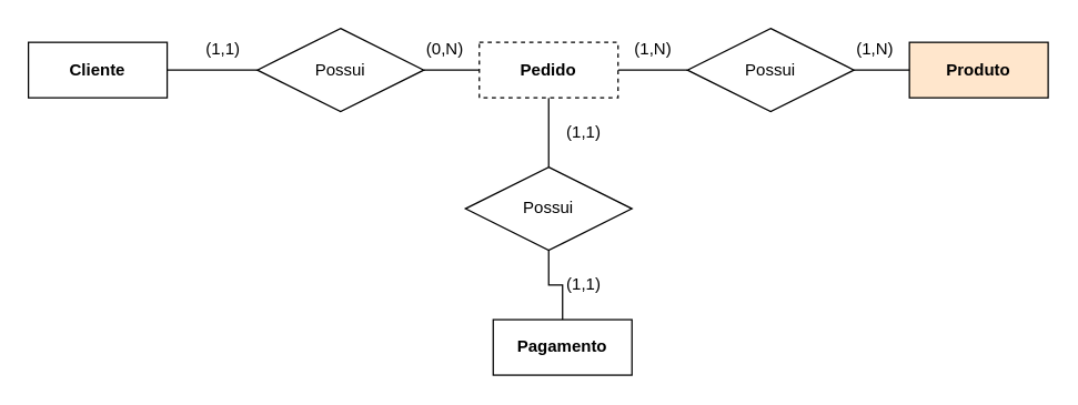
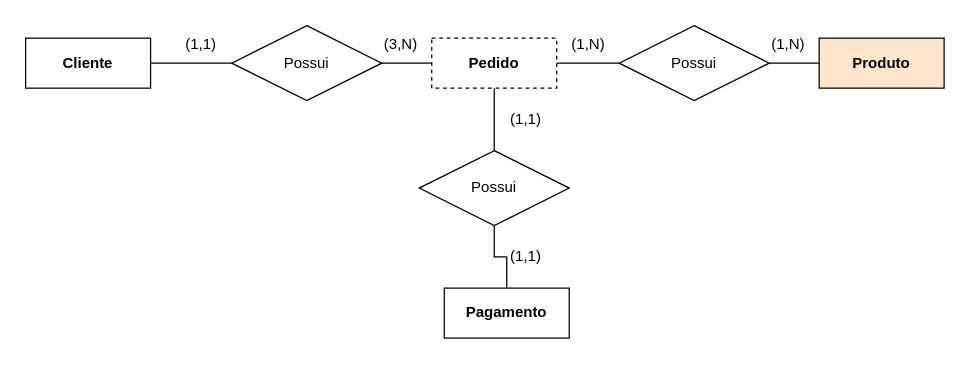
  <mxCell id="0" />
  <mxCell id="1" parent="0" />
  <mxCell id="2" value="" style="edgeStyle=orthogonalEdgeStyle;rounded=0;orthogonalLoop=1;jettySize=auto;html=1;endArrow=none;startFill=0;" edge="1" parent="1" source="3" target="10"><mxGeometry relative="1" as="geometry" /></mxCell>
  <mxCell id="3" value="&lt;span class=&quot;notion-enable-hover&quot; data-token-index=&quot;0&quot; style=&quot;font-weight:600&quot;&gt;Cliente&lt;/span&gt;" style="whiteSpace=wrap;html=1;align=center;" vertex="1" parent="1"><mxGeometry x="20" y="30" width="100" height="40" as="geometry" /></mxCell>
  <mxCell id="4" value="&lt;span class=&quot;notion-enable-hover&quot; data-token-index=&quot;0&quot; style=&quot;font-weight:600&quot;&gt;Produto&lt;/span&gt;" style="whiteSpace=wrap;html=1;align=center;fillColor=#ffe6cc;" vertex="1" parent="1"><mxGeometry x="655" y="30" width="100" height="40" as="geometry" /></mxCell>
  <mxCell id="5" value="" style="edgeStyle=orthogonalEdgeStyle;rounded=0;orthogonalLoop=1;jettySize=auto;html=1;endArrow=none;startFill=0;" edge="1" parent="1" source="7" target="12"><mxGeometry relative="1" as="geometry" /></mxCell>
  <mxCell id="6" value="" style="edgeStyle=orthogonalEdgeStyle;rounded=0;orthogonalLoop=1;jettySize=auto;html=1;endArrow=none;startFill=0;" edge="1" parent="1" source="7" target="14"><mxGeometry relative="1" as="geometry" /></mxCell>
  <mxCell id="7" value="&lt;span class=&quot;notion-enable-hover&quot; data-token-index=&quot;0&quot; style=&quot;font-weight:600&quot;&gt;Pedido&lt;/span&gt;" style="whiteSpace=wrap;html=1;align=center;dashed=1;" vertex="1" parent="1"><mxGeometry x="345" y="30" width="100" height="40" as="geometry" /></mxCell>
  <mxCell id="8" value="&lt;span class=&quot;notion-enable-hover&quot; data-token-index=&quot;0&quot; style=&quot;font-weight:600&quot;&gt;Pagamento&lt;/span&gt;" style="whiteSpace=wrap;html=1;align=center;" vertex="1" parent="1"><mxGeometry x="355" y="230" width="100" height="40" as="geometry" /></mxCell>
  <mxCell id="9" value="" style="edgeStyle=orthogonalEdgeStyle;rounded=0;orthogonalLoop=1;jettySize=auto;html=1;endArrow=none;startFill=0;" edge="1" parent="1" source="10" target="7"><mxGeometry relative="1" as="geometry" /></mxCell>
  <mxCell id="10" value="Possui" style="shape=rhombus;perimeter=rhombusPerimeter;whiteSpace=wrap;html=1;align=center;" vertex="1" parent="1"><mxGeometry x="185" y="20" width="120" height="60" as="geometry" /></mxCell>
  <mxCell id="11" value="" style="edgeStyle=orthogonalEdgeStyle;rounded=0;orthogonalLoop=1;jettySize=auto;html=1;endArrow=none;startFill=0;" edge="1" parent="1" source="12" target="4"><mxGeometry relative="1" as="geometry" /></mxCell>
  <mxCell id="12" value="Possui" style="shape=rhombus;perimeter=rhombusPerimeter;whiteSpace=wrap;html=1;align=center;" vertex="1" parent="1"><mxGeometry x="495" y="20" width="120" height="60" as="geometry" /></mxCell>
  <mxCell id="13" value="" style="edgeStyle=orthogonalEdgeStyle;rounded=0;orthogonalLoop=1;jettySize=auto;html=1;endArrow=none;startFill=0;" edge="1" parent="1" source="14" target="8"><mxGeometry relative="1" as="geometry" /></mxCell>
  <mxCell id="14" value="Possui" style="shape=rhombus;perimeter=rhombusPerimeter;whiteSpace=wrap;html=1;align=center;" vertex="1" parent="1"><mxGeometry x="335" y="120" width="120" height="60" as="geometry" /></mxCell>
- <mxCell id="15" value="(0,N)" style="text;html=1;align=center;verticalAlign=middle;resizable=0;points=[];autosize=1;strokeColor=none;fillColor=none;" vertex="1" parent="1"><mxGeometry x="295" y="20" width="50" height="30" as="geometry" /></mxCell>
+ <mxCell id="15" value="(3,N)" style="text;html=1;align=center;verticalAlign=middle;resizable=0;points=[];autosize=1;strokeColor=none;fillColor=none;" vertex="1" parent="1"><mxGeometry x="295" y="20" width="50" height="30" as="geometry" /></mxCell>
  <mxCell id="16" value="(1,1)" style="text;html=1;align=center;verticalAlign=middle;resizable=0;points=[];autosize=1;strokeColor=none;fillColor=none;" vertex="1" parent="1"><mxGeometry x="135" y="20" width="50" height="30" as="geometry" /></mxCell>
  <mxCell id="17" value="(1,N)" style="text;html=1;align=center;verticalAlign=middle;resizable=0;points=[];autosize=1;strokeColor=none;fillColor=none;" vertex="1" parent="1"><mxGeometry x="605" y="20" width="50" height="30" as="geometry" /></mxCell>
  <mxCell id="18" value="(1,N)" style="text;html=1;align=center;verticalAlign=middle;resizable=0;points=[];autosize=1;strokeColor=none;fillColor=none;" vertex="1" parent="1"><mxGeometry x="445" y="20" width="50" height="30" as="geometry" /></mxCell>
  <mxCell id="19" value="(1,1)" style="text;html=1;align=center;verticalAlign=middle;resizable=0;points=[];autosize=1;strokeColor=none;fillColor=none;" vertex="1" parent="1"><mxGeometry x="395" y="190" width="50" height="30" as="geometry" /></mxCell>
  <mxCell id="20" value="(1,1)" style="text;html=1;align=center;verticalAlign=middle;resizable=0;points=[];autosize=1;strokeColor=none;fillColor=none;" vertex="1" parent="1"><mxGeometry x="395" y="80" width="50" height="30" as="geometry" /></mxCell>
